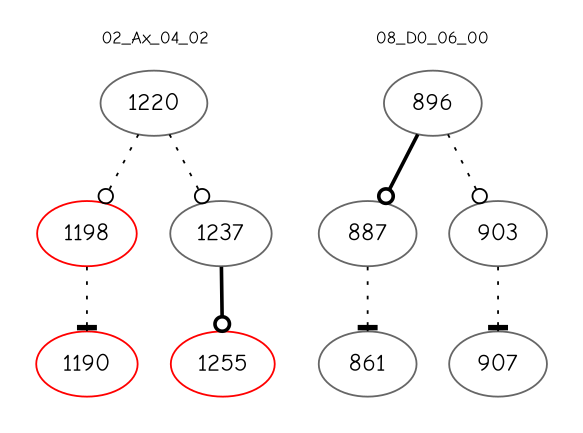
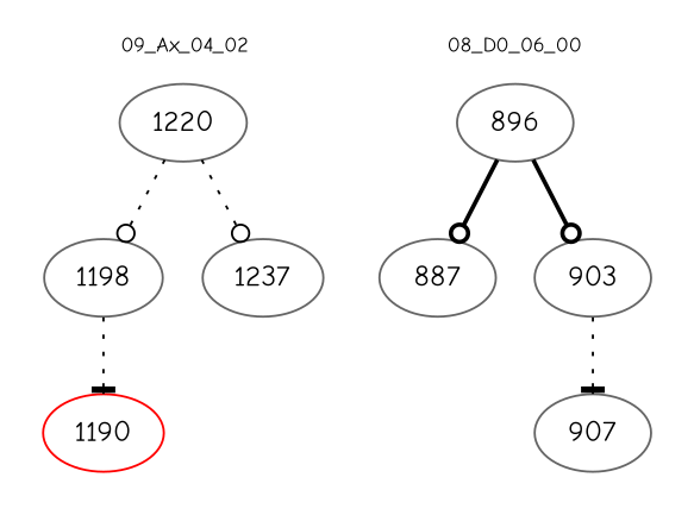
  digraph {
    fontname="Comic Neue"
    node [color=gray40 fontname="Comic Neue"]
    edge [arrowhead=odot color=black fontname="Comic Neue" style=dotted]
    n1 [label=1220]
-   n2 [color=red label=1198]
+   n2 [label=1198]
    n3 [label=1237]
    n4 [color=red label=1190]
-   n5 [color=red label=1255]
    n6 [label=896]
    n7 [label=887]
    n8 [label=903]
-   n9 [label=861]
    n10 [label=907]
    subgraph cluster_1 {
      color=white
      fontsize=10
-     label="02_Ax_04_02"
+     label="09_Ax_04_02"
      n1
      n2
      n3
      n4
-     n5
    }
    subgraph cluster_2 {
      color=white
      fontsize=10
      label="08_D0_06_00"
      n6
      n7
      n8
-     n9
      n10
    }
    n1 -> n2
    n1 -> n3
    n2 -> n4 [arrowhead=tee]
-   n3 -> n5 [style=bold]
    n6 -> n7 [style=bold]
-   n6 -> n8
-   n7 -> n9 [arrowhead=tee]
+   n6 -> n8 [style=bold]
    n8 -> n10 [arrowhead=tee]
  }
